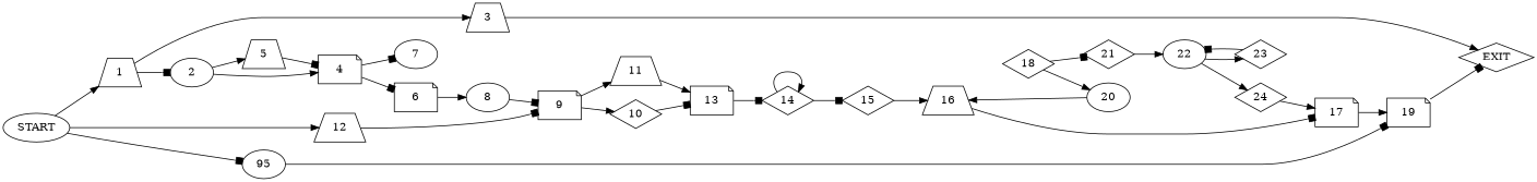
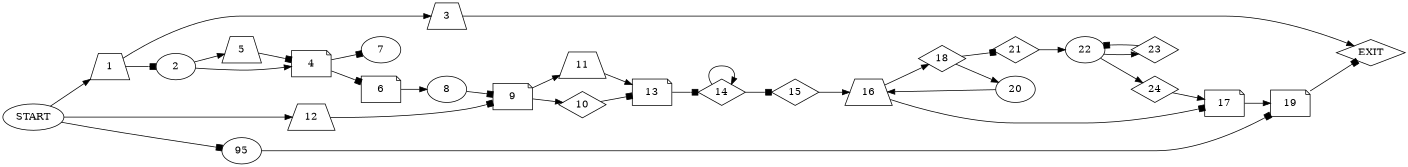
  digraph {
    rankdir=LR
    node [shape=diamond]
    edge [arrowhead=normal]
    n1 [label=START shape=ellipse]
    1 [shape=trapezium]
    12 [shape=trapezium]
    n4 [label=95 shape=ellipse]
    2 [shape=ellipse]
    3 [shape=trapezium]
    9 [shape=note]
    19 [shape=note]
    n9 [label=EXIT]
    4 [shape=note]
    5 [shape=trapezium]
    6 [shape=note]
    7 [shape=ellipse]
    8 [shape=ellipse]
    10
    11 [shape=trapezium]
    13 [shape=note]
    14
    15
    16 [shape=trapezium]
    17 [shape=note]
    18
    20 [shape=ellipse]
    21
    22 [shape=ellipse]
    23
    24
    n1 -> 1
    n1 -> 12
    n1 -> n4 [arrowhead=box]
    1 -> 2 [arrowhead=box]
    1 -> 3
    12 -> 9 [arrowhead=box]
    n4 -> 19 [arrowhead=box]
    2 -> 4
    2 -> 5
    3 -> n9
    9 -> 10
    9 -> 11
    19 -> n9 [arrowhead=box]
    4 -> 6 [arrowhead=box]
    4 -> 7 [arrowhead=box]
    5 -> 4 [arrowhead=box]
    6 -> 8
    8 -> 9 [arrowhead=box]
    10 -> 13 [arrowhead=box]
    11 -> 13
    13 -> 14 [arrowhead=box]
    14 -> 14
    14 -> 15 [arrowhead=box]
    15 -> 16
    16 -> 17 [arrowhead=box]
+   16 -> 18
    17 -> 19
    18 -> 20
    18 -> 21 [arrowhead=box]
    20 -> 16
    21 -> 22
    22 -> 23
    22 -> 24
    23 -> 22 [arrowhead=box]
    24 -> 17
  }
